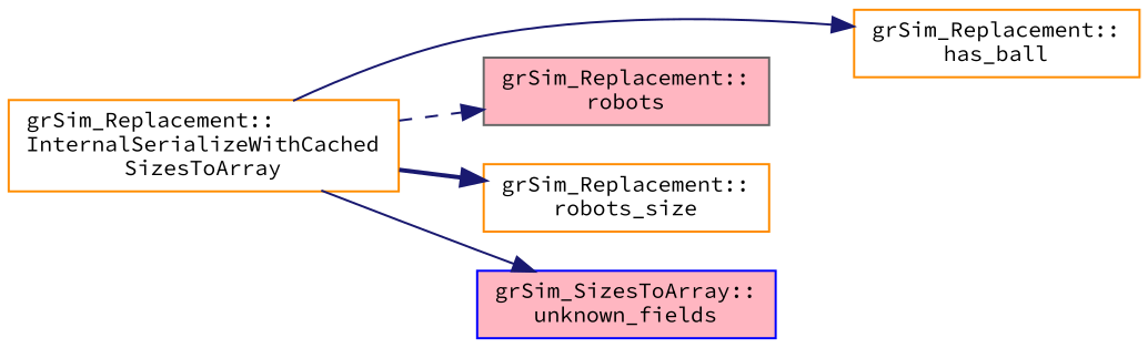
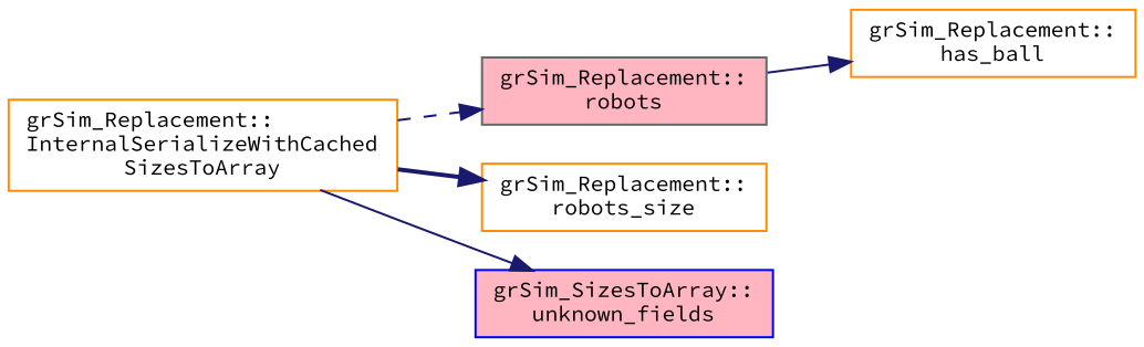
  digraph {
    fontname="Source Code Pro"
    rankdir=LR
    node [color=darkorange fillcolor=white fontname="Source Code Pro" fontsize=10 shape=record style=filled]
    edge [color=midnightblue fontname="Source Code Pro" fontsize=10 labelfontname=Helvetica labelfontsize=10 style=solid]
    n1 [fontcolor=black height=0.2 label="grSim_Replacement::\lInternalSerializeWithCached\lSizesToArray" width=0.4]
    n2 [height=0.2 label="grSim_Replacement::\lhas_ball" width=0.4]
    n3 [color=gray40 fillcolor=lightpink height=0.2 label="grSim_Replacement::\lrobots" width=0.4]
    n4 [height=0.2 label="grSim_Replacement::\lrobots_size" width=0.4]
    n5 [color=blue fillcolor=lightpink height=0.2 label="grSim_SizesToArray::\lunknown_fields" width=0.4]
-   n1 -> n2
+   n3 -> n2
    n1 -> n3 [style=dashed]
    n1 -> n4 [style=bold]
    n1 -> n5
  }
